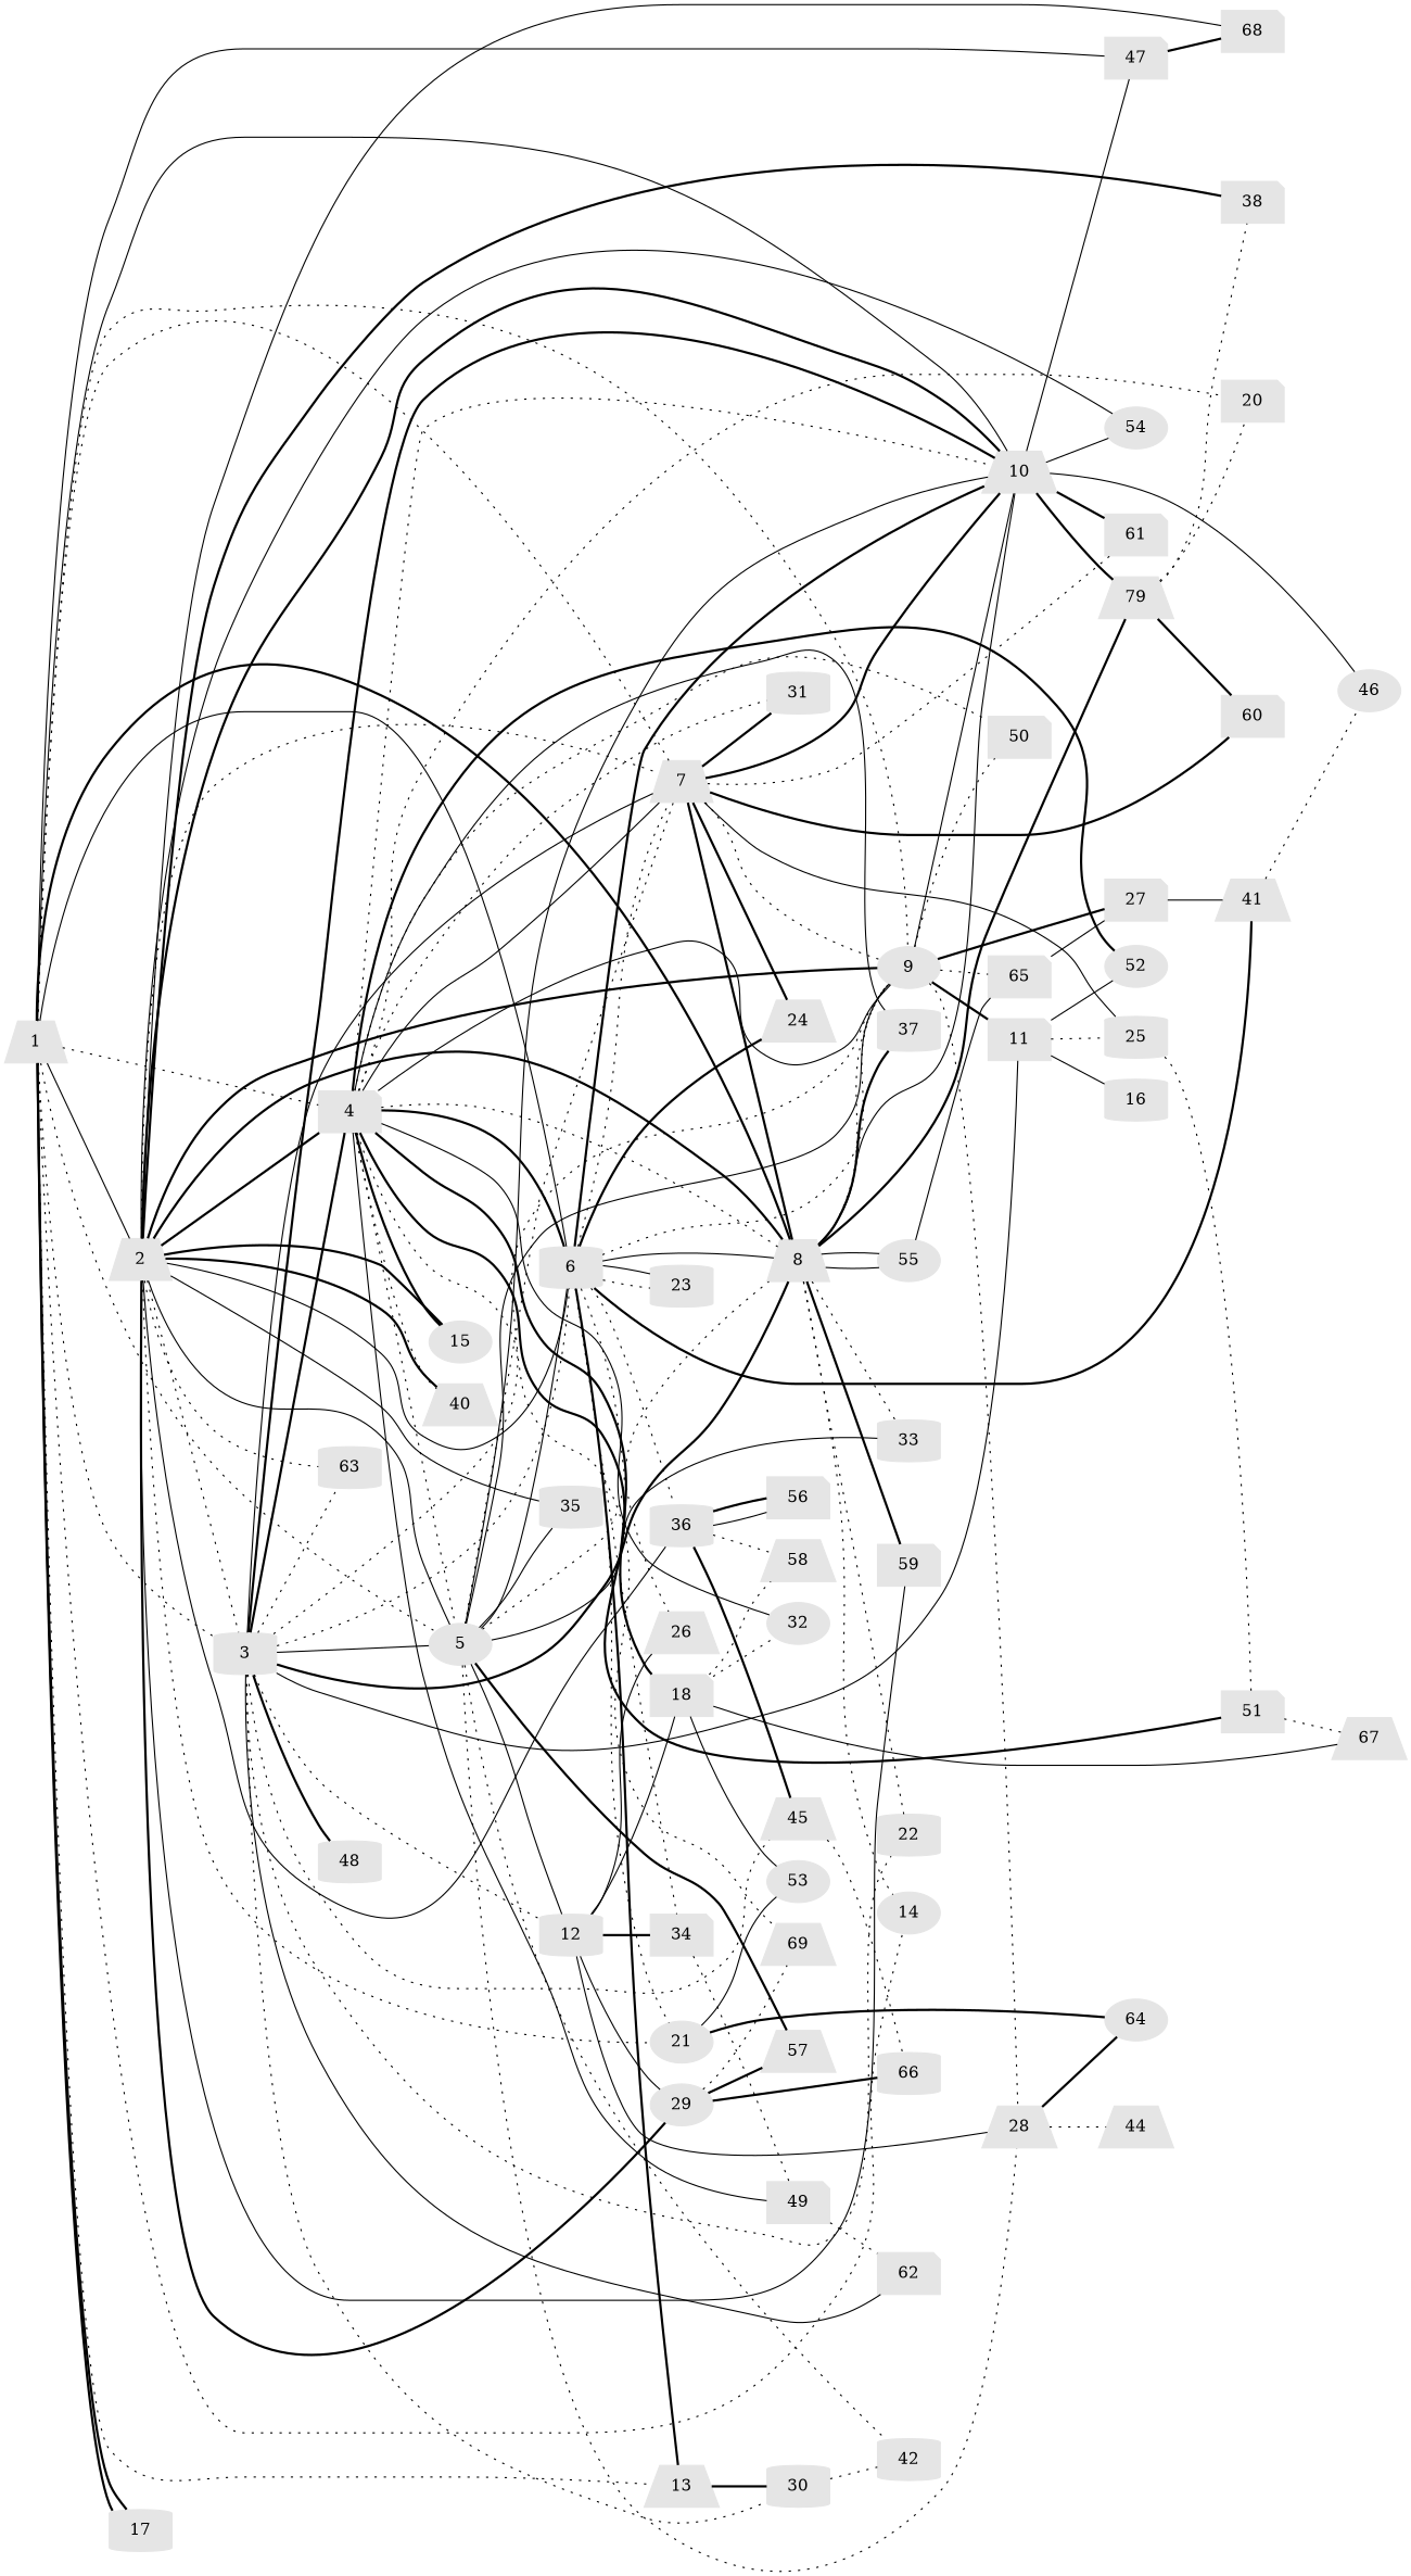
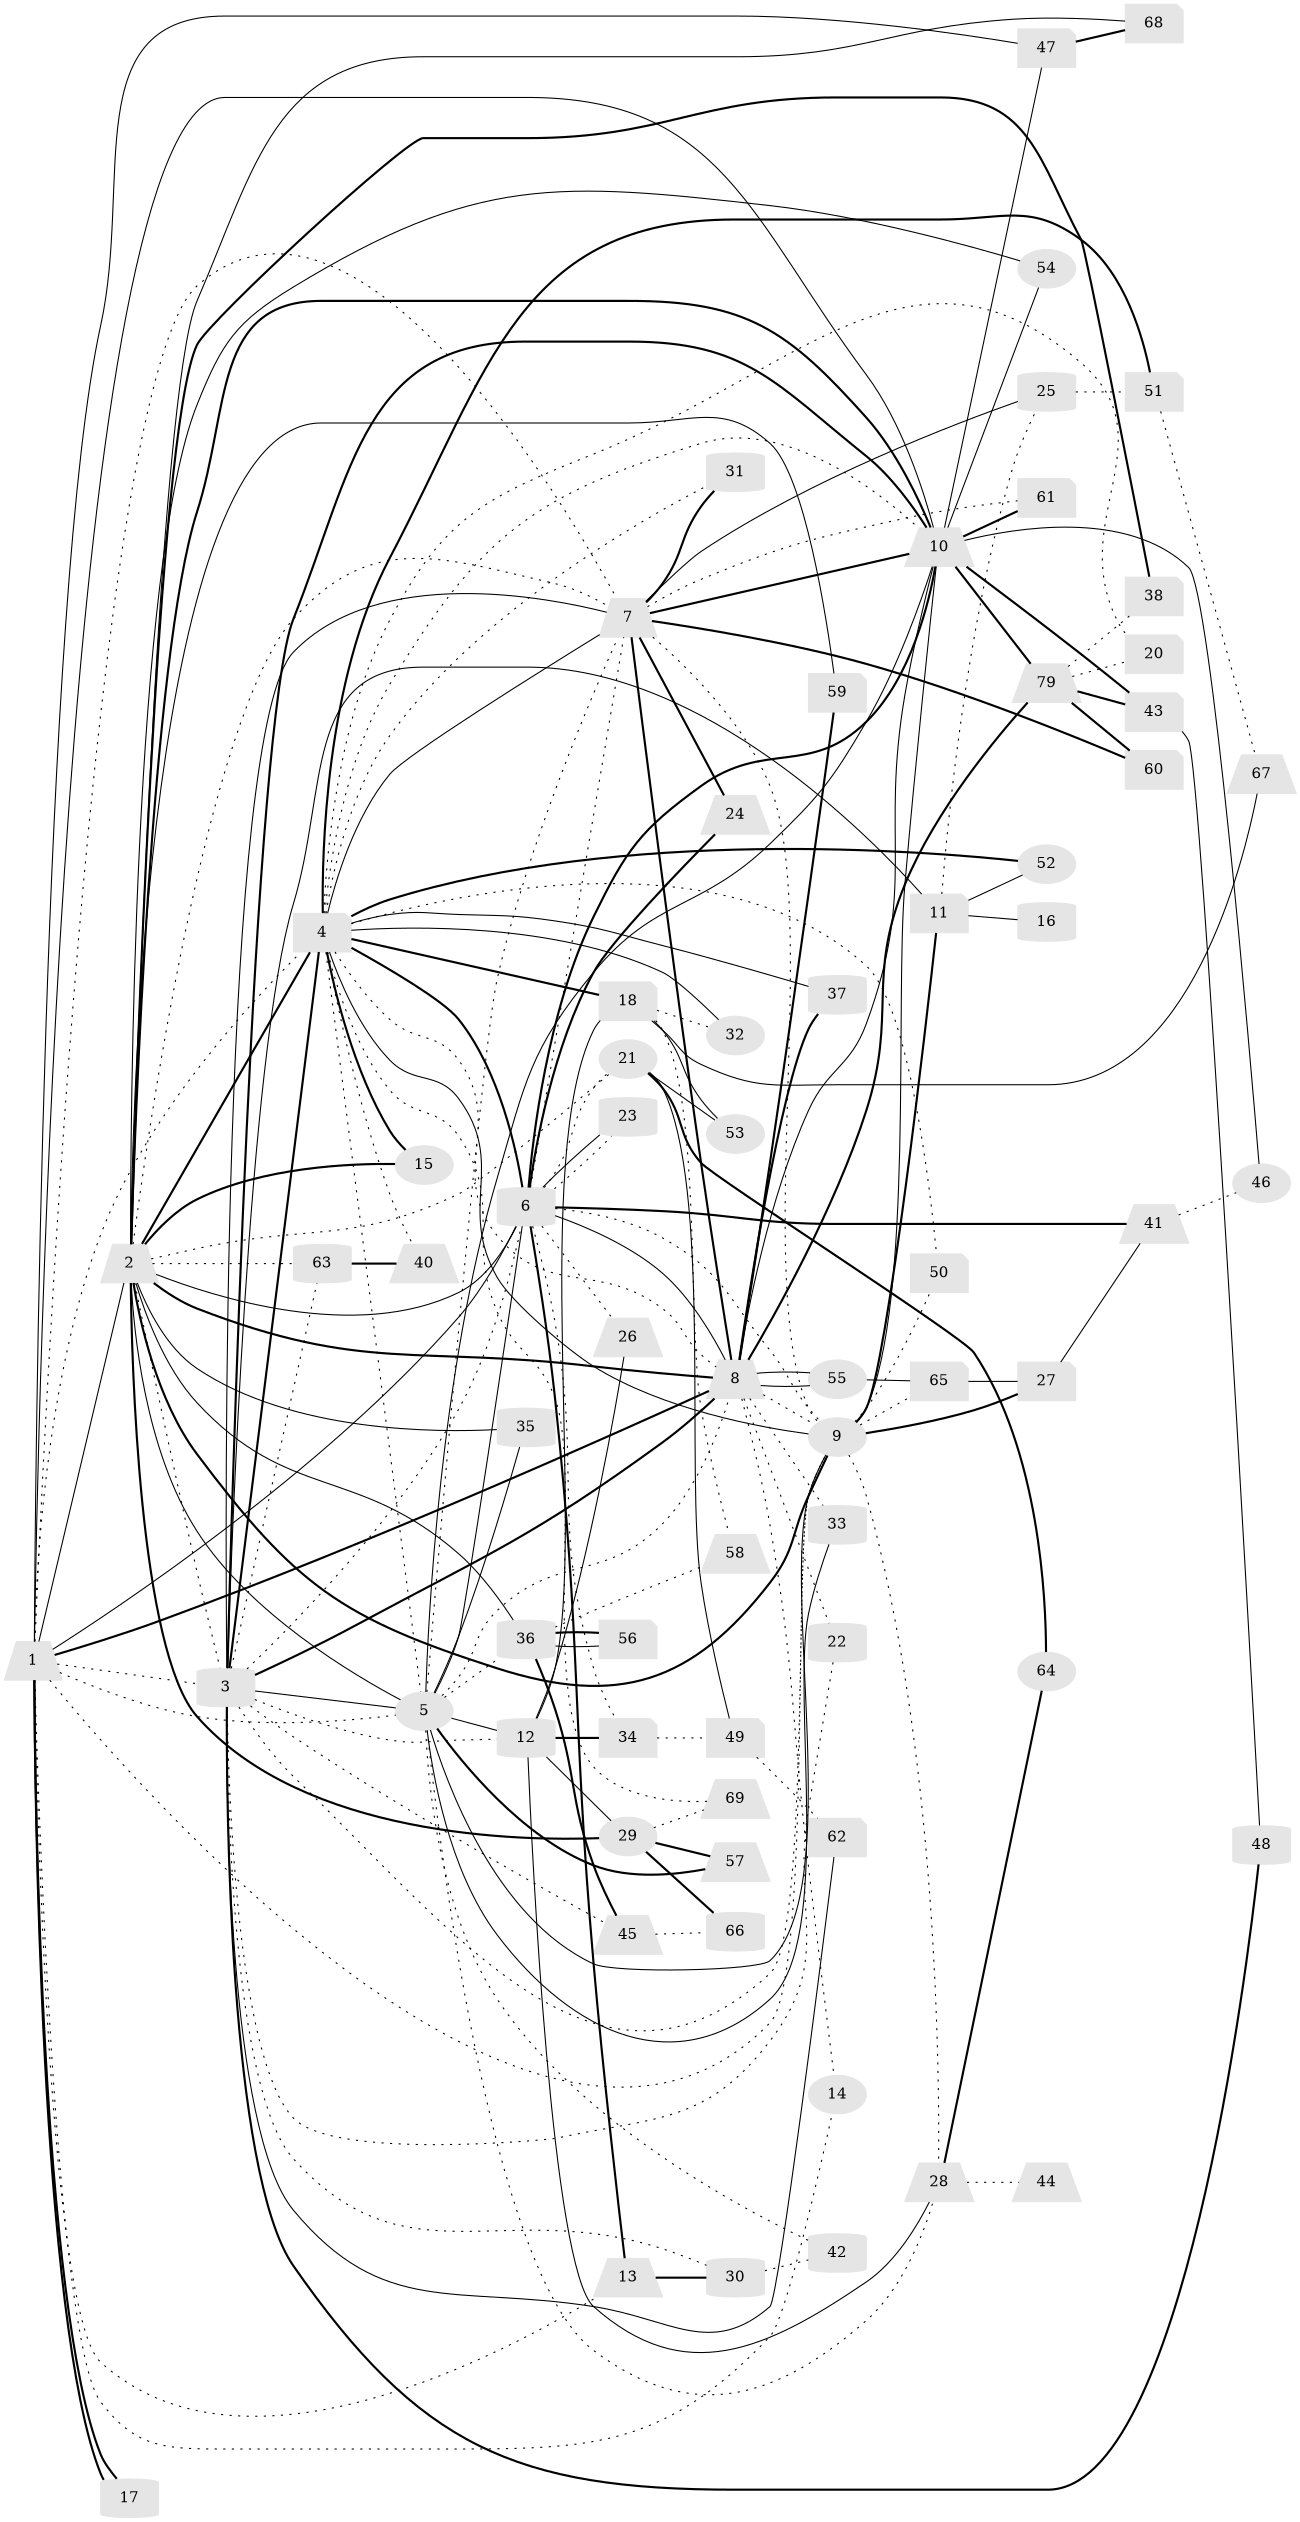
  graph {
    rankdir=LR
    node [color=gray90 shape=note style=filled]
    edge [style=dotted]
    1 [shape=trapezium]
    2 [shape=trapezium]
    3 [shape=cylinder]
    4
    5 [shape=ellipse]
    6 [shape=cylinder]
    7 [shape=trapezium]
    8 [shape=trapezium]
    9 [shape=ellipse]
    10 [shape=trapezium]
    13 [shape=trapezium]
    14 [shape=ellipse]
    17 [shape=cylinder]
    47
    15 [shape=ellipse]
    21 [shape=ellipse]
    29 [shape=ellipse]
    35 [shape=cylinder]
    36 [shape=cylinder]
    38
    40 [shape=trapezium]
    54 [shape=ellipse]
    59
    63 [shape=cylinder]
    68
    11
    12 [shape=cylinder]
    22 [shape=cylinder]
    30 [shape=cylinder]
    45 [shape=trapezium]
    48 [shape=cylinder]
    62
    18
    20
    31 [shape=cylinder]
    32 [shape=ellipse]
    37 [shape=cylinder]
    49
    50
    51
    52 [shape=ellipse]
    69 [shape=trapezium]
    28 [shape=trapezium]
    33 [shape=cylinder]
    42 [shape=cylinder]
    57 [shape=trapezium]
    23 [shape=cylinder]
    24 [shape=trapezium]
    26 [shape=trapezium]
    34
    41 [shape=trapezium]
    25 [shape=cylinder]
    60
    61
    n55 [label=79 shape=trapezium]
    55 [shape=ellipse]
    27
    65
+   43
    46 [shape=ellipse]
    16 [shape=cylinder]
    53 [shape=ellipse]
    64 [shape=ellipse]
    66 [shape=cylinder]
    58 [shape=trapezium]
    56
    67 [shape=trapezium]
    44 [shape=trapezium]
    1 -- 2 [style=solid]
    1 -- 3
    1 -- 4
    1 -- 5
    1 -- 6 [style=solid]
    1 -- 7
    1 -- 8 [style=bold]
    1 -- 9
    1 -- 10 [style=solid]
    1 -- 13
    1 -- 14
    1 -- 17 [style=bold]
    1 -- 17 [style=bold]
    1 -- 47 [style=solid]
    2 -- 3
    2 -- 4 [style=bold]
    2 -- 5 [style=solid]
    2 -- 6 [style=solid]
    2 -- 7
    2 -- 8 [style=bold]
    2 -- 9 [style=bold]
    2 -- 10 [style=bold]
    2 -- 15 [style=bold]
    2 -- 21
    2 -- 29 [style=bold]
    2 -- 35 [style=solid]
    2 -- 36 [style=solid]
    2 -- 38 [style=bold]
-   2 -- 40 [style=bold]
+   63 -- 40 [style=bold]
    2 -- 54 [style=solid]
    2 -- 59 [style=solid]
    2 -- 63
    2 -- 68 [style=solid]
    3 -- 4 [style=bold]
    3 -- 5 [style=solid]
    3 -- 6
    3 -- 7 [style=solid]
    3 -- 8 [style=bold]
    3 -- 9
    3 -- 10 [style=bold]
    3 -- 63
    3 -- 11 [style=solid]
    3 -- 12
    3 -- 22
    3 -- 30
    3 -- 45
    3 -- 48 [style=bold]
    3 -- 62 [style=solid]
    4 -- 5
    4 -- 6 [style=bold]
    4 -- 7 [style=solid]
    4 -- 8
    4 -- 9 [style=solid]
    4 -- 10
    4 -- 15 [style=bold]
    4 -- 40
    4 -- 18 [style=bold]
    4 -- 20
    4 -- 31
    4 -- 32 [style=solid]
    4 -- 37 [style=solid]
-   4 -- 49 [style=solid]
+   21 -- 49 [style=solid]
    4 -- 50
    4 -- 51 [style=bold]
    4 -- 52 [style=bold]
    4 -- 69
    5 -- 6 [style=solid]
    5 -- 7
    5 -- 8
    5 -- 9 [style=solid]
    5 -- 10 [style=solid]
    5 -- 35 [style=solid]
    5 -- 12 [style=solid]
    5 -- 28
    5 -- 33 [style=solid]
    5 -- 42
    5 -- 57 [style=bold]
    6 -- 7
    6 -- 8 [style=solid]
    6 -- 9
    6 -- 10 [style=bold]
    6 -- 13 [style=bold]
    6 -- 21
-   6 -- 36
+   5 -- 36
    6 -- 23
    6 -- 23 [style=solid]
    6 -- 24 [style=bold]
    6 -- 26
    6 -- 34
    6 -- 41 [style=bold]
    7 -- 8 [style=bold]
    7 -- 9
    7 -- 10 [style=bold]
    7 -- 31 [style=bold]
    7 -- 24 [style=bold]
    7 -- 25 [style=solid]
    7 -- 60 [style=bold]
    7 -- 61
    8 -- 9
    8 -- 10 [style=solid]
    8 -- 14
    8 -- 59 [style=bold]
    8 -- 22
    8 -- 37 [style=bold]
    8 -- 33
    8 -- n55 [style=bold]
    8 -- 55 [style=solid]
    8 -- 55 [style=solid]
    9 -- 10 [style=solid]
    9 -- 11 [style=bold]
    9 -- 50
    9 -- 28
    9 -- 27 [style=bold]
    9 -- 65
    10 -- 47 [style=solid]
    10 -- 54 [style=solid]
    10 -- 61 [style=bold]
    10 -- n55 [style=bold]
+   10 -- 43 [style=bold]
    10 -- 46 [style=solid]
    13 -- 30 [style=bold]
    47 -- 68 [style=bold]
    21 -- 53 [style=solid]
    21 -- 64 [style=bold]
    29 -- 69
    29 -- 57 [style=bold]
    29 -- 66 [style=bold]
    36 -- 45 [style=bold]
    36 -- 58
    36 -- 56 [style=solid]
    36 -- 56 [style=bold]
    11 -- 52 [style=solid]
    11 -- 25
    11 -- 16 [style=solid]
    12 -- 29 [style=solid]
    12 -- 18 [style=solid]
    12 -- 28 [style=solid]
    12 -- 26 [style=solid]
    12 -- 34 [style=bold]
    30 -- 42
    45 -- 66
    18 -- 32
    18 -- 53 [style=solid]
    18 -- 58
    18 -- 67 [style=solid]
    49 -- 62
    51 -- 67
    28 -- 64 [style=bold]
    28 -- 44
    34 -- 49
    41 -- 46
    25 -- 51
    n55 -- 38
    n55 -- 20
    n55 -- 60 [style=bold]
+   n55 -- 43 [style=bold]
    55 -- 65 [style=solid]
    27 -- 41 [style=solid]
    65 -- 27 [style=solid]
+   43 -- 48 [style=solid]
  }
